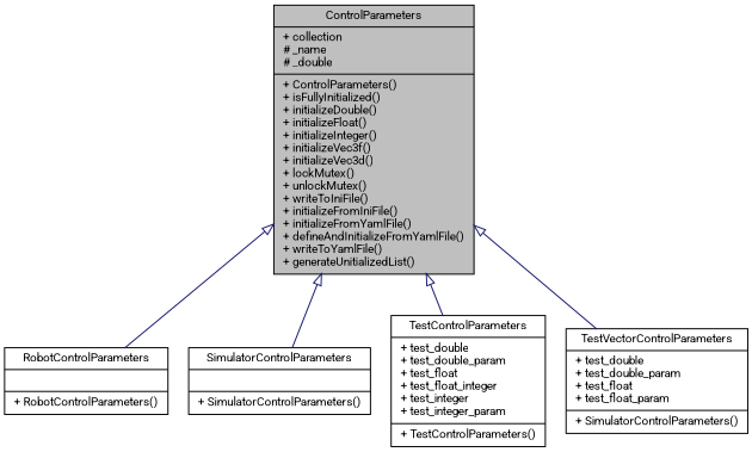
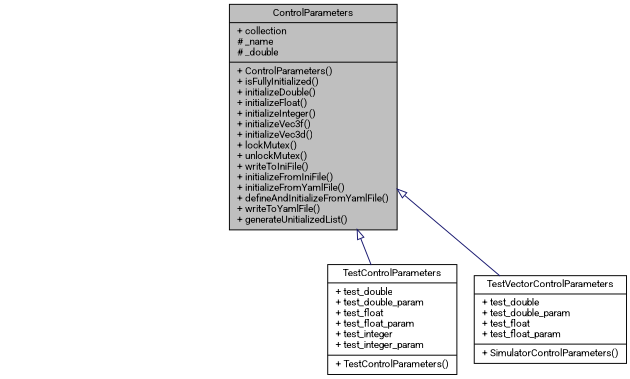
  digraph {
    fontname=Roboto
    node [color=black fillcolor=white fontname=Roboto fontsize=10 shape=record style=filled]
    edge [arrowtail=onormal color=midnightblue dir=back fontname=Roboto fontsize=10 labelfontname=FreeSans labelfontsize=10 style=solid]
    n1 [fillcolor=grey75 fontcolor=black height=0.2 label="{ControlParameters\n|+ collection\l# _name\l# _double\l|+ ControlParameters()\l+ isFullyInitialized()\l+ initializeDouble()\l+ initializeFloat()\l+ initializeInteger()\l+ initializeVec3f()\l+ initializeVec3d()\l+ lockMutex()\l+ unlockMutex()\l+ writeToIniFile()\l+ initializeFromIniFile()\l+ initializeFromYamlFile()\l+ defineAndInitializeFromYamlFile()\l+ writeToYamlFile()\l+ generateUnitializedList()\l}" width=0.4]
-   n2 [height=0.2 label="{RobotControlParameters\n||+ RobotControlParameters()\l}" width=0.4]
-   n3 [height=0.2 label="{SimulatorControlParameters\n||+ SimulatorControlParameters()\l}" width=0.4]
-   n4 [height=0.2 label="{TestControlParameters\n|+ test_double\l+ test_double_param\l+ test_float\l+ test_float_integer\l+ test_integer\l+ test_integer_param\l|+ TestControlParameters()\l}" width=0.4]
+   n4 [height=0.2 label="{TestControlParameters\n|+ test_double\l+ test_double_param\l+ test_float\l+ test_float_param\l+ test_integer\l+ test_integer_param\l|+ TestControlParameters()\l}" width=0.4]
    n5 [height=0.2 label="{TestVectorControlParameters\n|+ test_double\l+ test_double_param\l+ test_float\l+ test_float_param\l|+ SimulatorControlParameters()\l}" width=0.4]
-   n1 -> n2
-   n1 -> n3
    n1 -> n4
    n1 -> n5
  }
